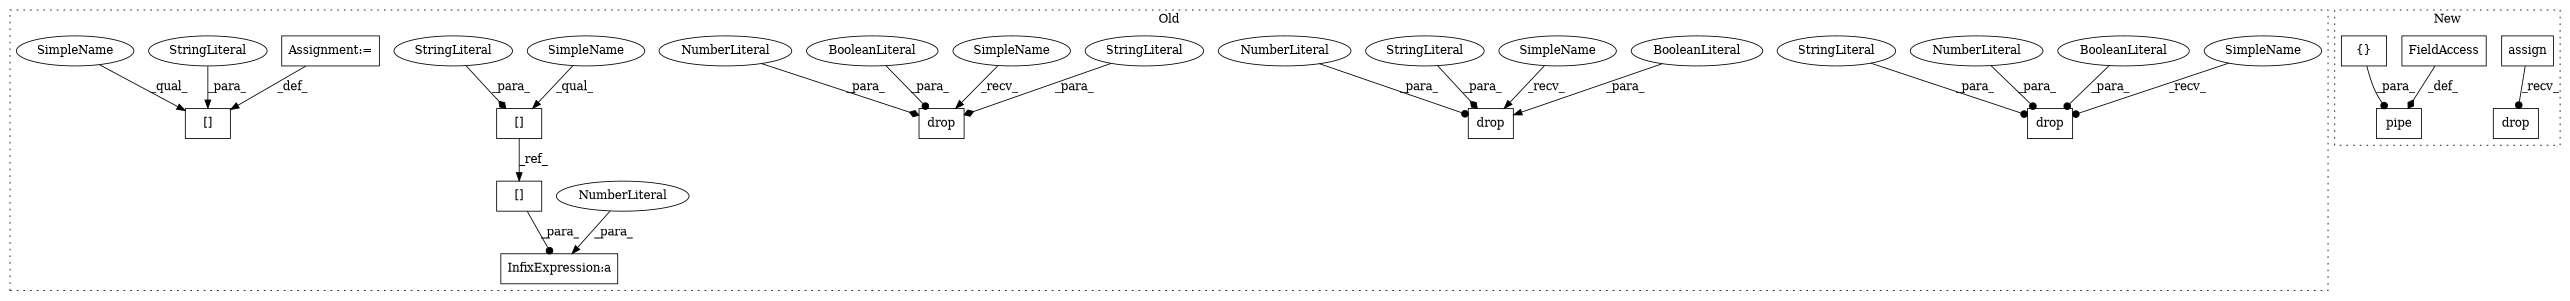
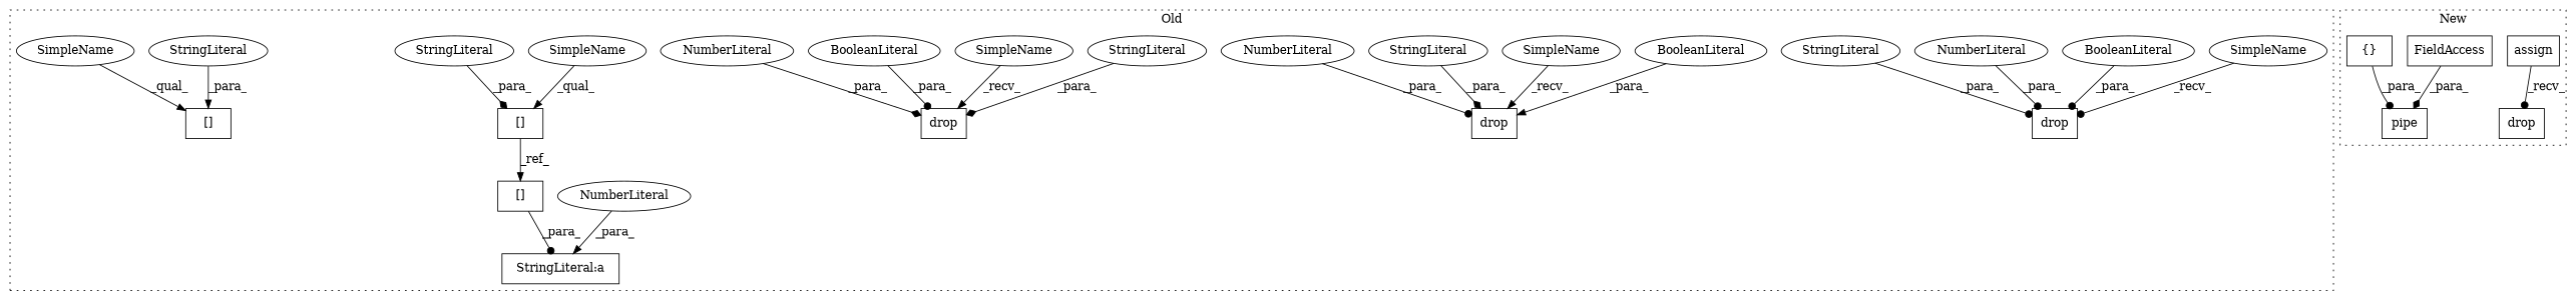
  digraph {
    node [a=32 l="5,1" shape=ellipse]
    edge [arrowhead=dot]
    n1 [label=drop s="14397,14420" shape=box]
    n2 [a=9 l=4 label=BooleanLiteral s=14416]
    n3 [a=34 l=1 label=NumberLiteral s=14414]
    n4 [label=drop s="14274,14299" shape=box]
    n5 [a=2 l="15,1" label="[]" s="14183,14211" shape=box]
    n6 [label=drop s="14148,14176" shape=box]
-   n7 [a=27 l=3 label="InfixExpression:a" s=14366 shape=box]
+   n7 [a=27 l=3 label="StringLiteral:a" s=14366 shape=box]
    n8 [a=34 l=1 label=NumberLiteral s=14293]
    n9 [a=34 l=1 label=NumberLiteral s=14170]
    n10 [a=34 l=6 label=NumberLiteral s=14369]
    n11 [a=2 l="15,1" label="[]" s="14306,14336" shape=box]
    n12 [a=9 l=4 label=BooleanLiteral s=14172]
    n13 [a=9 l=4 label=BooleanLiteral s=14295]
    n14 [a=45 l=13 label=StringLiteral s=14198]
    n15 [a=45 l=15 label=StringLiteral s=14321]
    n16 [a=45 l=13 label=StringLiteral s=14279]
    n17 [a=45 l=11 label=StringLiteral s=14402]
    n18 [a=45 l=16 label=StringLiteral s=14153]
-   n19 [a=7 l=1 label="Assignment:=" s=14337 shape=box]
    n20 [a=42 l=14 label=SimpleName s=14382]
    n21 [a=42 l=14 label=SimpleName s=14133]
    n22 [a=42 l=14 label=SimpleName s=14306]
    n23 [a=42 l=14 label=SimpleName s=14183]
    n24 [a=42 l=14 label=SimpleName s=14259]
    n25 [a=2 l="15,1" label="[]" s="14339,14365" shape=box]
    n26 [l="7,1" label=assign s="14109,14308" shape=box]
    n27 [label=drop s="14310,14371" shape=box]
    n28 [label=pipe s="14008,14107" shape=box]
    n29 [a=22 l=12 label=FieldAccess s=14013 shape=box]
    n30 [a=4 l="1,1" label="{}" s="14038,14052" shape=box]
    subgraph cluster_1 {
      label=Old
      style=dotted
      n1
      n2
      n3
      n4
      n5
      n6
      n7
      n8
      n9
      n10
      n11
      n12
      n13
      n14
      n15
      n16
      n17
      n18
-     n19
      n20
      n21
      n22
      n23
      n24
      n25
    }
    subgraph cluster_2 {
      label=New
      style=dotted
      n26
      n27
      n28
      n29
      n30
    }
    n2 -> n1 [label=_para_]
    n3 -> n1 [label=_para_]
    n5 -> n25 [arrowhead=normal label=_ref_]
    n8 -> n4 [arrowhead=diamond label=_para_]
    n9 -> n6 [label=_para_]
    n10 -> n7 [arrowhead=normal label=_para_]
    n12 -> n6 [arrowhead=normal label=_para_]
    n13 -> n4 [label=_para_]
    n14 -> n5 [arrowhead=diamond label=_para_]
    n15 -> n11 [arrowhead=normal label=_para_]
    n16 -> n4 [arrowhead=diamond label=_para_]
    n17 -> n1 [label=_para_]
    n18 -> n6 [arrowhead=diamond label=_para_]
-   n19 -> n11 [arrowhead=normal label=_def_]
    n20 -> n1 [label=_recv_]
    n21 -> n6 [arrowhead=normal label=_recv_]
    n22 -> n11 [arrowhead=normal label=_qual_]
    n23 -> n5 [arrowhead=normal label=_qual_]
    n24 -> n4 [arrowhead=normal label=_recv_]
    n25 -> n7 [label=_para_]
    n26 -> n27 [label=_recv_]
-   n29 -> n28 [arrowhead=diamond label=_def_]
+   n29 -> n28 [arrowhead=diamond label=_para_]
    n30 -> n28 [label=_para_]
  }
